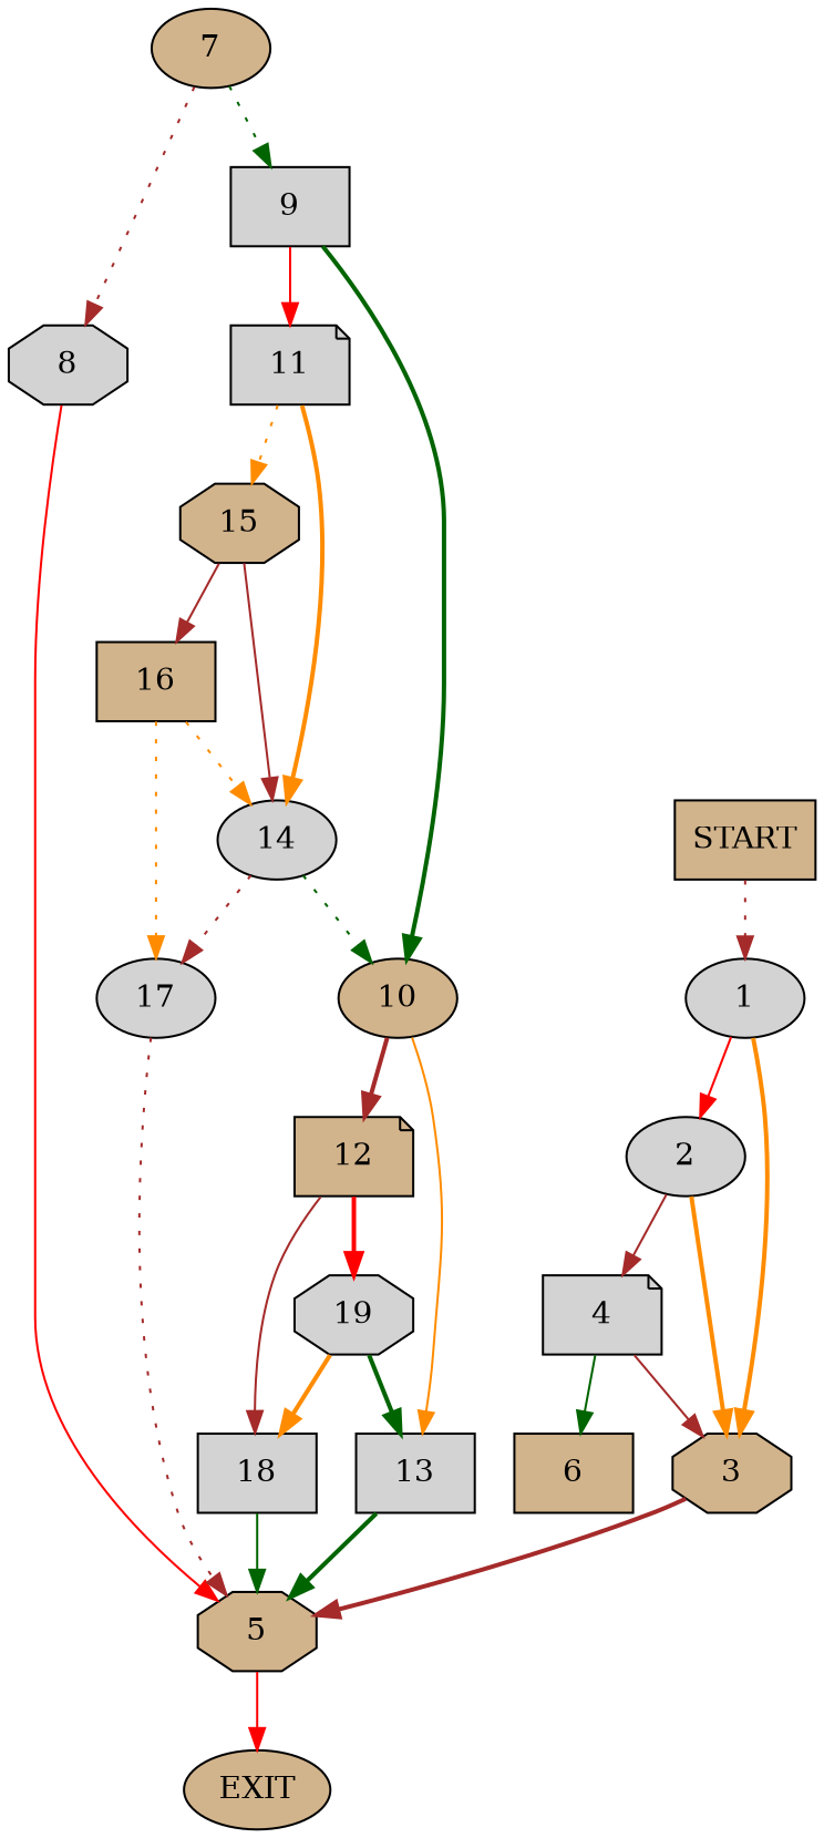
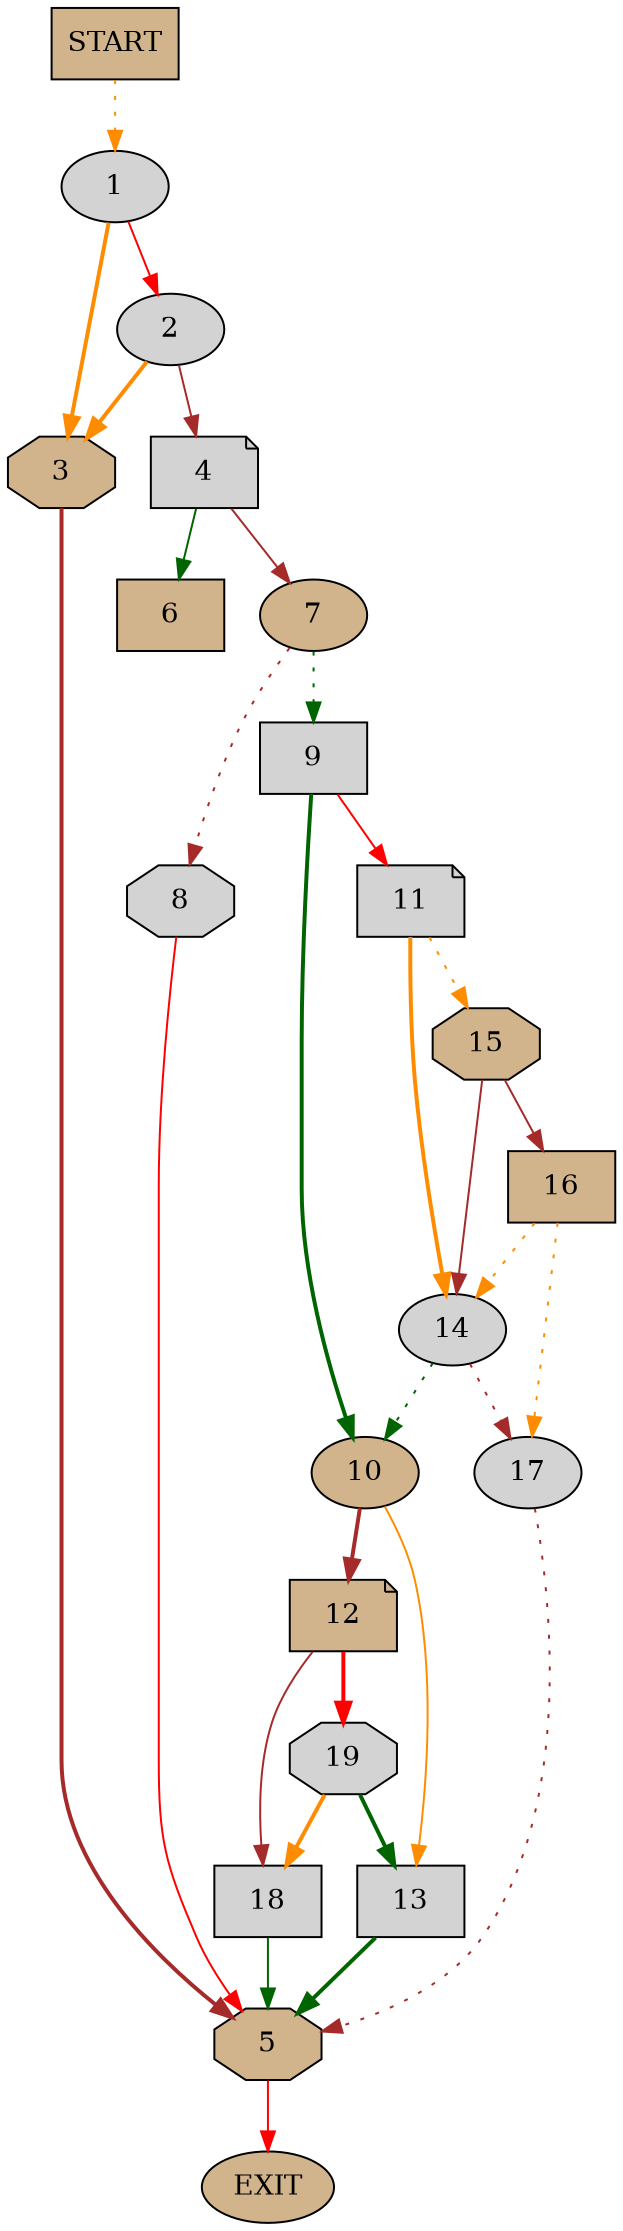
  digraph {
    node [fillcolor=lightgrey shape=ellipse style=filled]
    edge [color=brown style=solid]
    n1 [fillcolor=tan label=START shape=box]
    1
    2
    3 [fillcolor=tan shape=octagon]
    n5 [fillcolor=tan label=EXIT]
    4 [shape=note]
    5 [fillcolor=tan shape=octagon]
    6 [fillcolor=tan shape=box]
    7 [fillcolor=tan]
    8 [shape=octagon]
    9 [shape=box]
    10 [fillcolor=tan]
    11 [shape=note]
    12 [fillcolor=tan shape=note]
    13 [shape=box]
    14
    15 [fillcolor=tan shape=octagon]
    18 [shape=box]
    19 [shape=octagon]
    17
    16 [fillcolor=tan shape=box]
-   n1 -> 1 [style=dotted]
+   n1 -> 1 [color=darkorange style=dotted]
    1 -> 2 [color=red]
    1 -> 3 [color=darkorange style=bold]
    2 -> 3 [color=darkorange style=bold]
    2 -> 4
    3 -> 5 [style=bold]
    4 -> 6 [color=darkgreen]
-   4 -> 3
+   4 -> 7
    5 -> n5 [color=red]
    7 -> 8 [style=dotted]
    7 -> 9 [color=darkgreen style=dotted]
    8 -> 5 [color=red]
    9 -> 10 [color=darkgreen style=bold]
    9 -> 11 [color=red]
    10 -> 12 [style=bold]
    10 -> 13 [color=darkorange]
    11 -> 14 [color=darkorange style=bold]
    11 -> 15 [color=darkorange style=dotted]
    12 -> 18
    12 -> 19 [color=red style=bold]
    13 -> 5 [color=darkgreen style=bold]
    14 -> 10 [color=darkgreen style=dotted]
    14 -> 17 [style=dotted]
    15 -> 14
    15 -> 16
    18 -> 5 [color=darkgreen]
    19 -> 13 [color=darkgreen style=bold]
    19 -> 18 [color=darkorange style=bold]
    17 -> 5 [style=dotted]
    16 -> 14 [color=darkorange style=dotted]
    16 -> 17 [color=darkorange style=dotted]
  }
